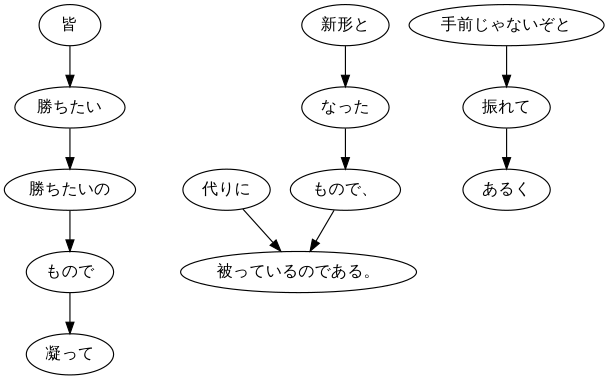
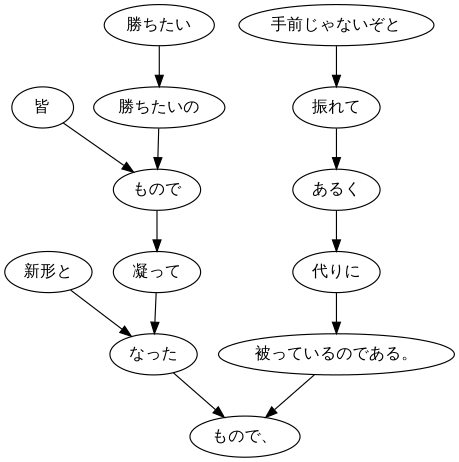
  digraph {
    fontname="Courier Prime"
    node [fontname="Courier Prime"]
    edge [fontname="Courier Prime"]
    n1 [label="皆"]
    n2 [label="勝ちたい"]
    n3 [label="勝ちたいの"]
    n4 [label="もので"]
    n5 [label="凝って"]
    n6 [label="なった"]
    n7 [label="もので、"]
    n8 [label="新形と"]
    n9 [label="被っているのである。"]
    n10 [label="手前じゃないぞと"]
    n11 [label="振れて"]
    n12 [label="あるく"]
    n13 [label="代りに"]
-   n1 -> n2
+   n1 -> n4
    n2 -> n3
    n3 -> n4
    n4 -> n5
+   n5 -> n6
    n6 -> n7
-   n7 -> n9
+   n9 -> n7
    n8 -> n6
    n10 -> n11
    n11 -> n12
+   n12 -> n13
    n13 -> n9
  }
